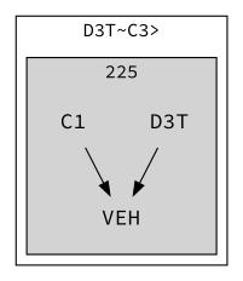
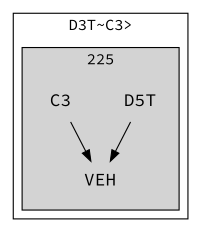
  strict digraph {
    compound=false
    fontname="Source Code Pro"
    labelloc=t
    node [fontname="Source Code Pro" fontsize=16 shape=plaintext]
    edge [fontname="Source Code Pro"]
    n1 [label=VEH]
-   n2 [label=D3T]
-   n3 [label=C1]
+   n2 [label=D5T]
+   n3 [label=C3]
    subgraph cluster_1 {
      label="D3T~C3>"
      subgraph cluster_2 {
        label=225
        style=filled
        n1
        n2
        n3
      }
    }
    n2 -> n1
    n3 -> n1
  }
